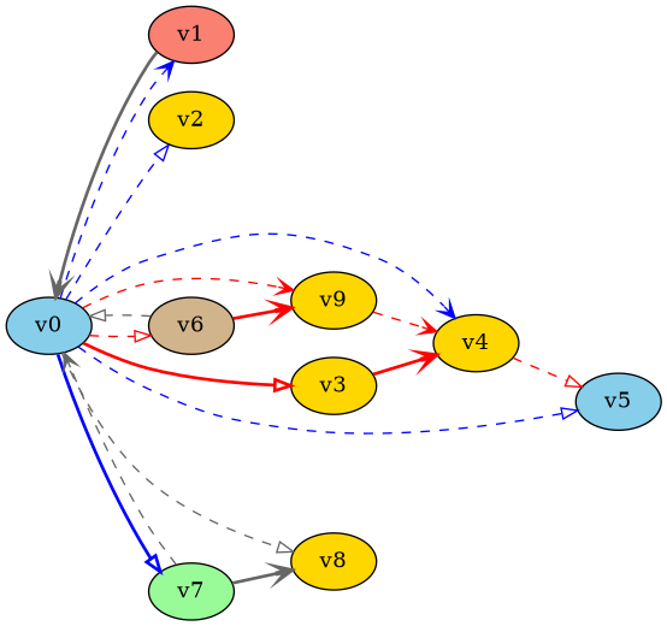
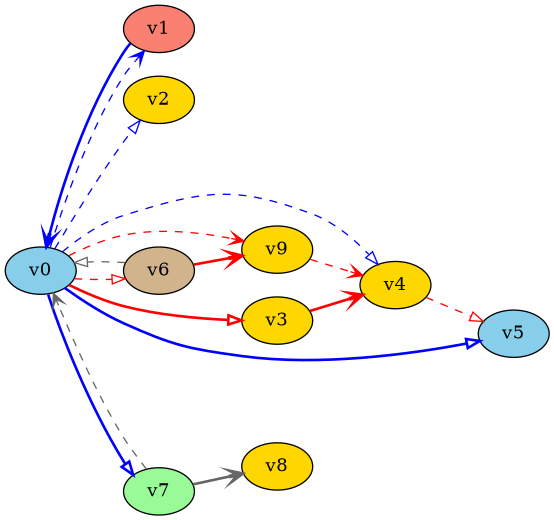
  digraph {
    rankdir=LR
    node [fillcolor=gold player=1 priority=0 style=filled]
    edge [arrowhead=onormal color=red style=dashed]
    v0 [fillcolor=skyblue]
    v1 [fillcolor=salmon priority=1]
    v2 [priority=1]
    v3
    v4 [player=0]
    v5 [fillcolor=skyblue priority=1]
    v6 [fillcolor=tan player=0]
    v7 [fillcolor=palegreen priority=1]
    v8 [player=0 priority=1]
    v9 [player=0]
    v0 -> v1 [arrowhead=vee color=blue]
    v0 -> v2 [color=blue]
    v0 -> v3 [style=bold]
-   v0 -> v4 [arrowhead=vee color=blue]
-   v0 -> v5 [color=blue]
+   v0 -> v4 [color=blue]
+   v0 -> v5 [color=blue style=bold]
    v0 -> v6
    v0 -> v7 [color=blue style=bold]
-   v0 -> v8 [color=gray40]
    v0 -> v9 [arrowhead=vee]
-   v1 -> v0 [arrowhead=vee color=gray40 style=bold]
+   v1 -> v0 [arrowhead=vee color=blue style=bold]
    v3 -> v4 [arrowhead=vee style=bold]
    v4 -> v5
    v6 -> v0 [color=gray40]
    v6 -> v9 [arrowhead=vee style=bold]
    v7 -> v0 [arrowhead=vee color=gray40]
    v7 -> v8 [arrowhead=vee color=gray40 style=bold]
    v9 -> v4 [arrowhead=vee]
  }
